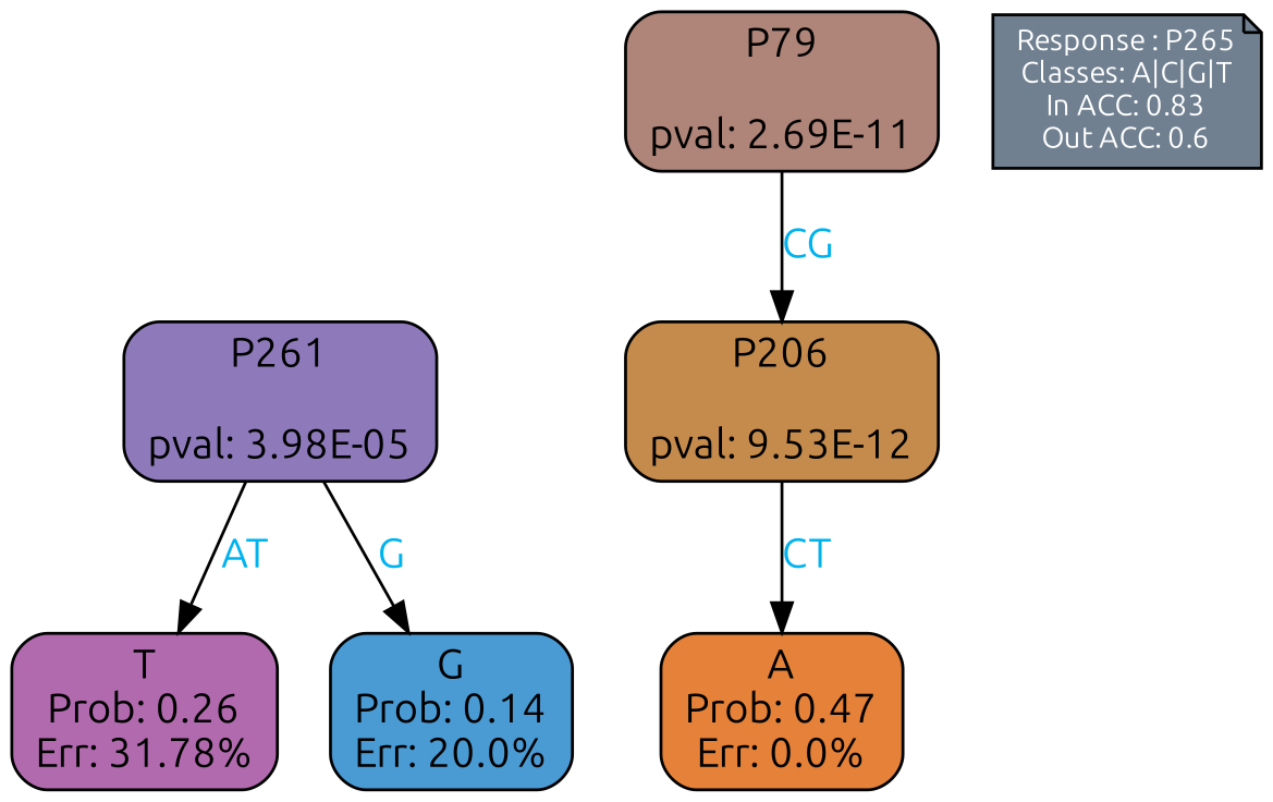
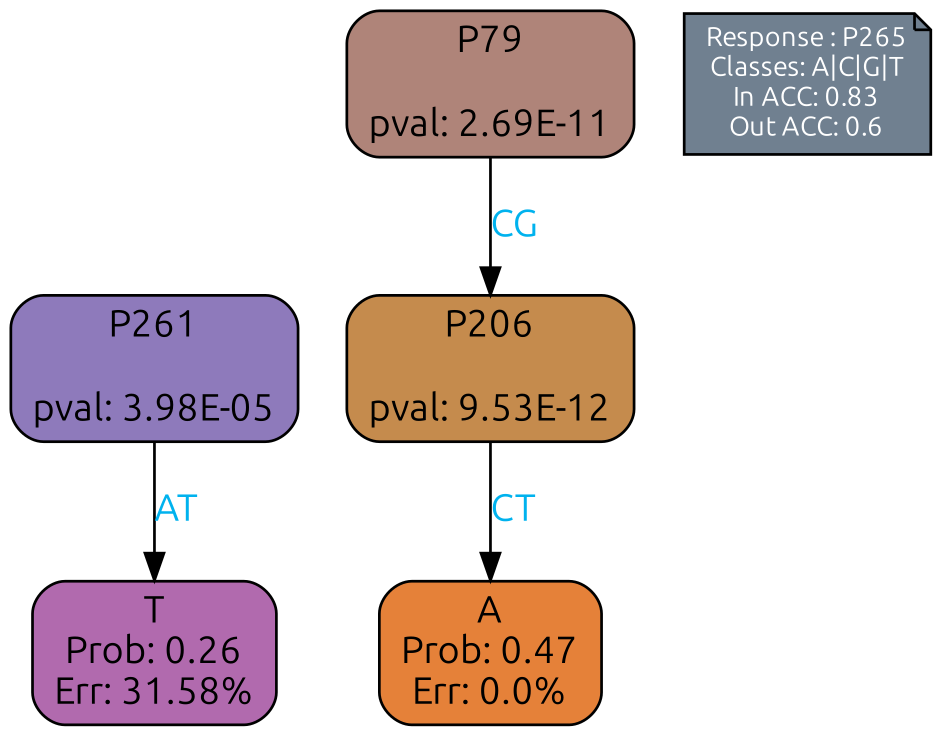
  digraph {
    fontname=Ubuntu
    ranksep=equally
    splines=polylines
    node [color=black fontname=Ubuntu shape=box style="filled, rounded"]
    edge [fontcolor=deepskyblue2 fontname=Ubuntu]
-   n1 [fillcolor="#b16aae" label="T\nProb: 0.26\nErr: 31.78%"]
-   n2 [fillcolor="#4a9ad3" label="G\nProb: 0.14\nErr: 20.0%"]
+   n1 [fillcolor="#b16aae" label="T\nProb: 0.26\nErr: 31.58%"]
    n3 [fillcolor="#e58139" label="A\nProb: 0.47\nErr: 0.0%"]
    n4 [align=left fillcolor=slategray fontcolor=white fontsize=10 label="Response : P265\nClasses: A|C|G|T\nIn ACC: 0.83\nOut ACC: 0.6\n" shape=note style=filled]
    n5 [fillcolor="#af8479" label="P79\n\npval: 2.69E-11"]
    n6 [fillcolor="#c58b4d" label="P206\n\npval: 9.53E-12"]
    n7 [fillcolor="#8e7abb" label="P261\n\npval: 3.98E-05"]
    subgraph sub_1 {
      rank=same
      n1
-     n2
      n3
    }
    subgraph sub_2 {
      rank=same
      n4
      n5
    }
    n5 -> n6 [label=CG]
    n6 -> n3 [label=CT]
    n7 -> n1 [label=AT]
-   n7 -> n2 [label=G]
  }
